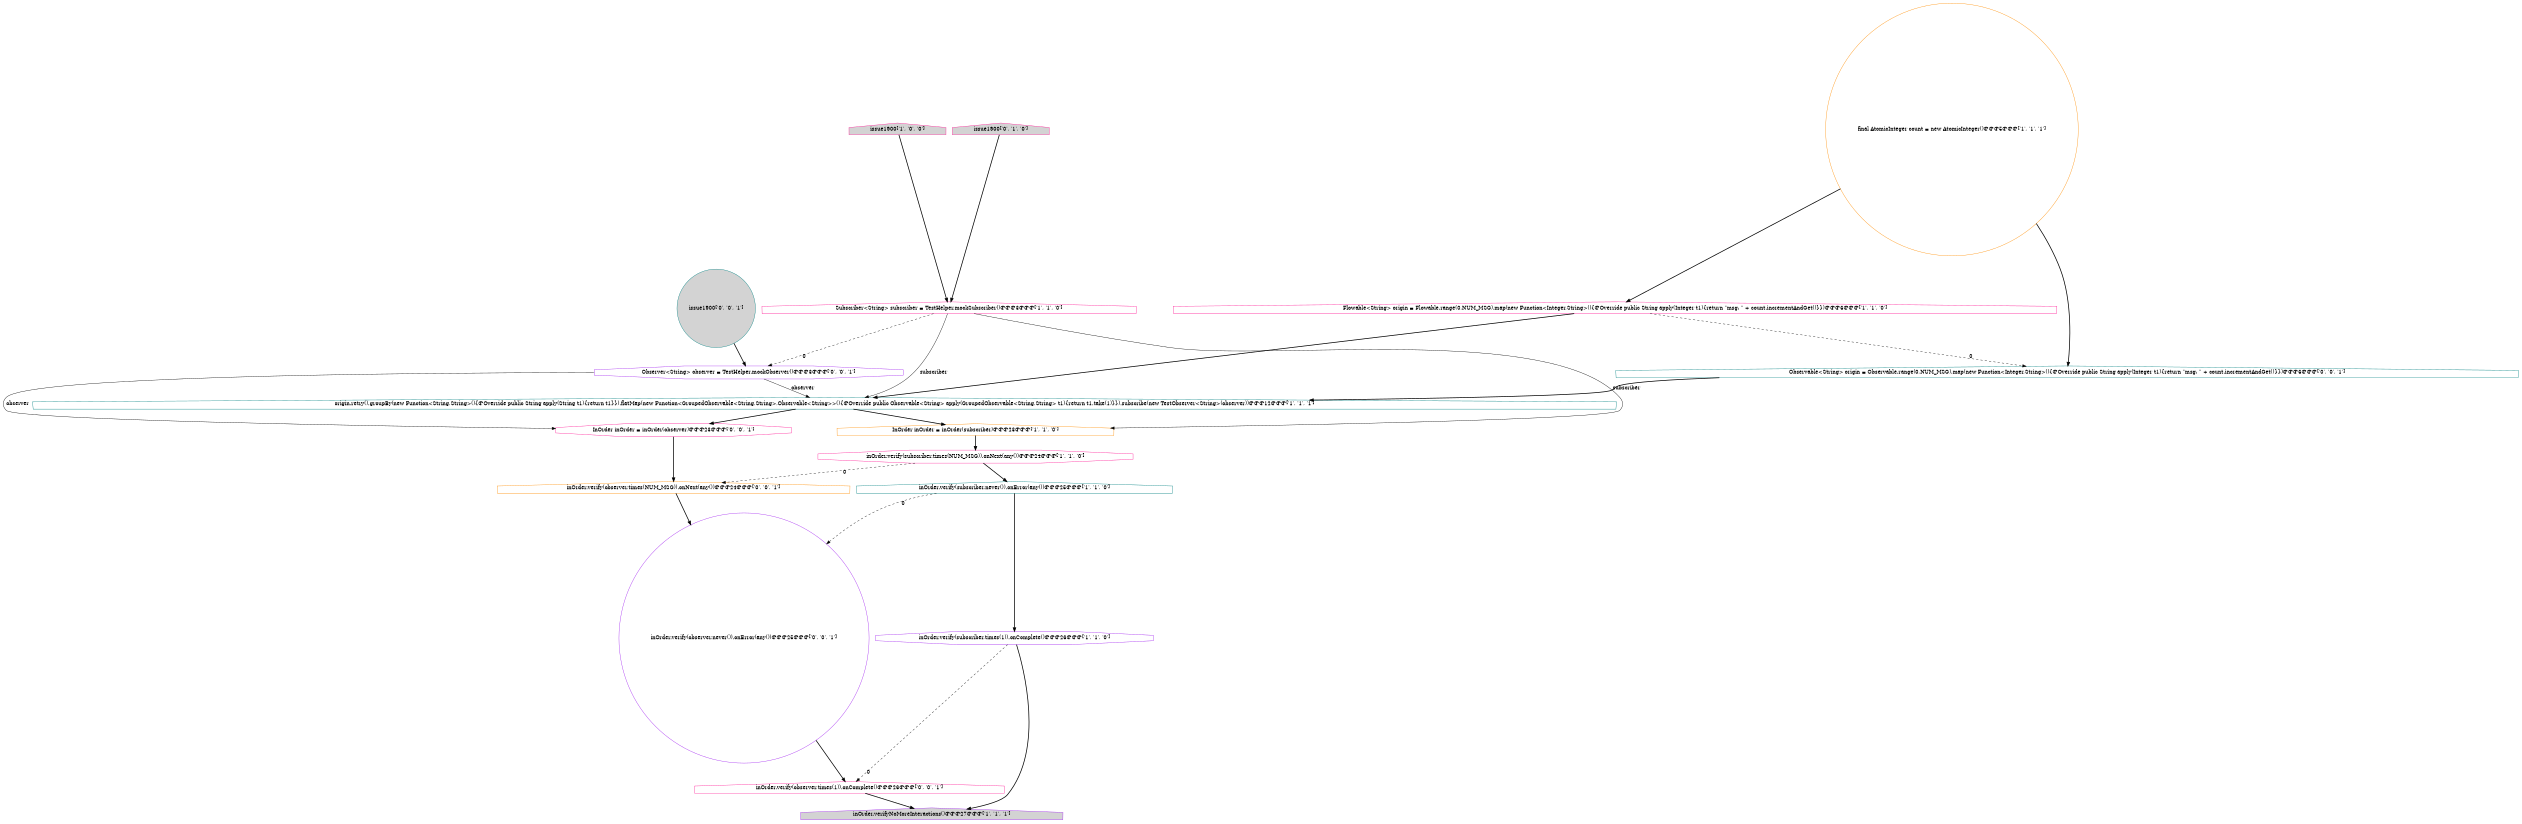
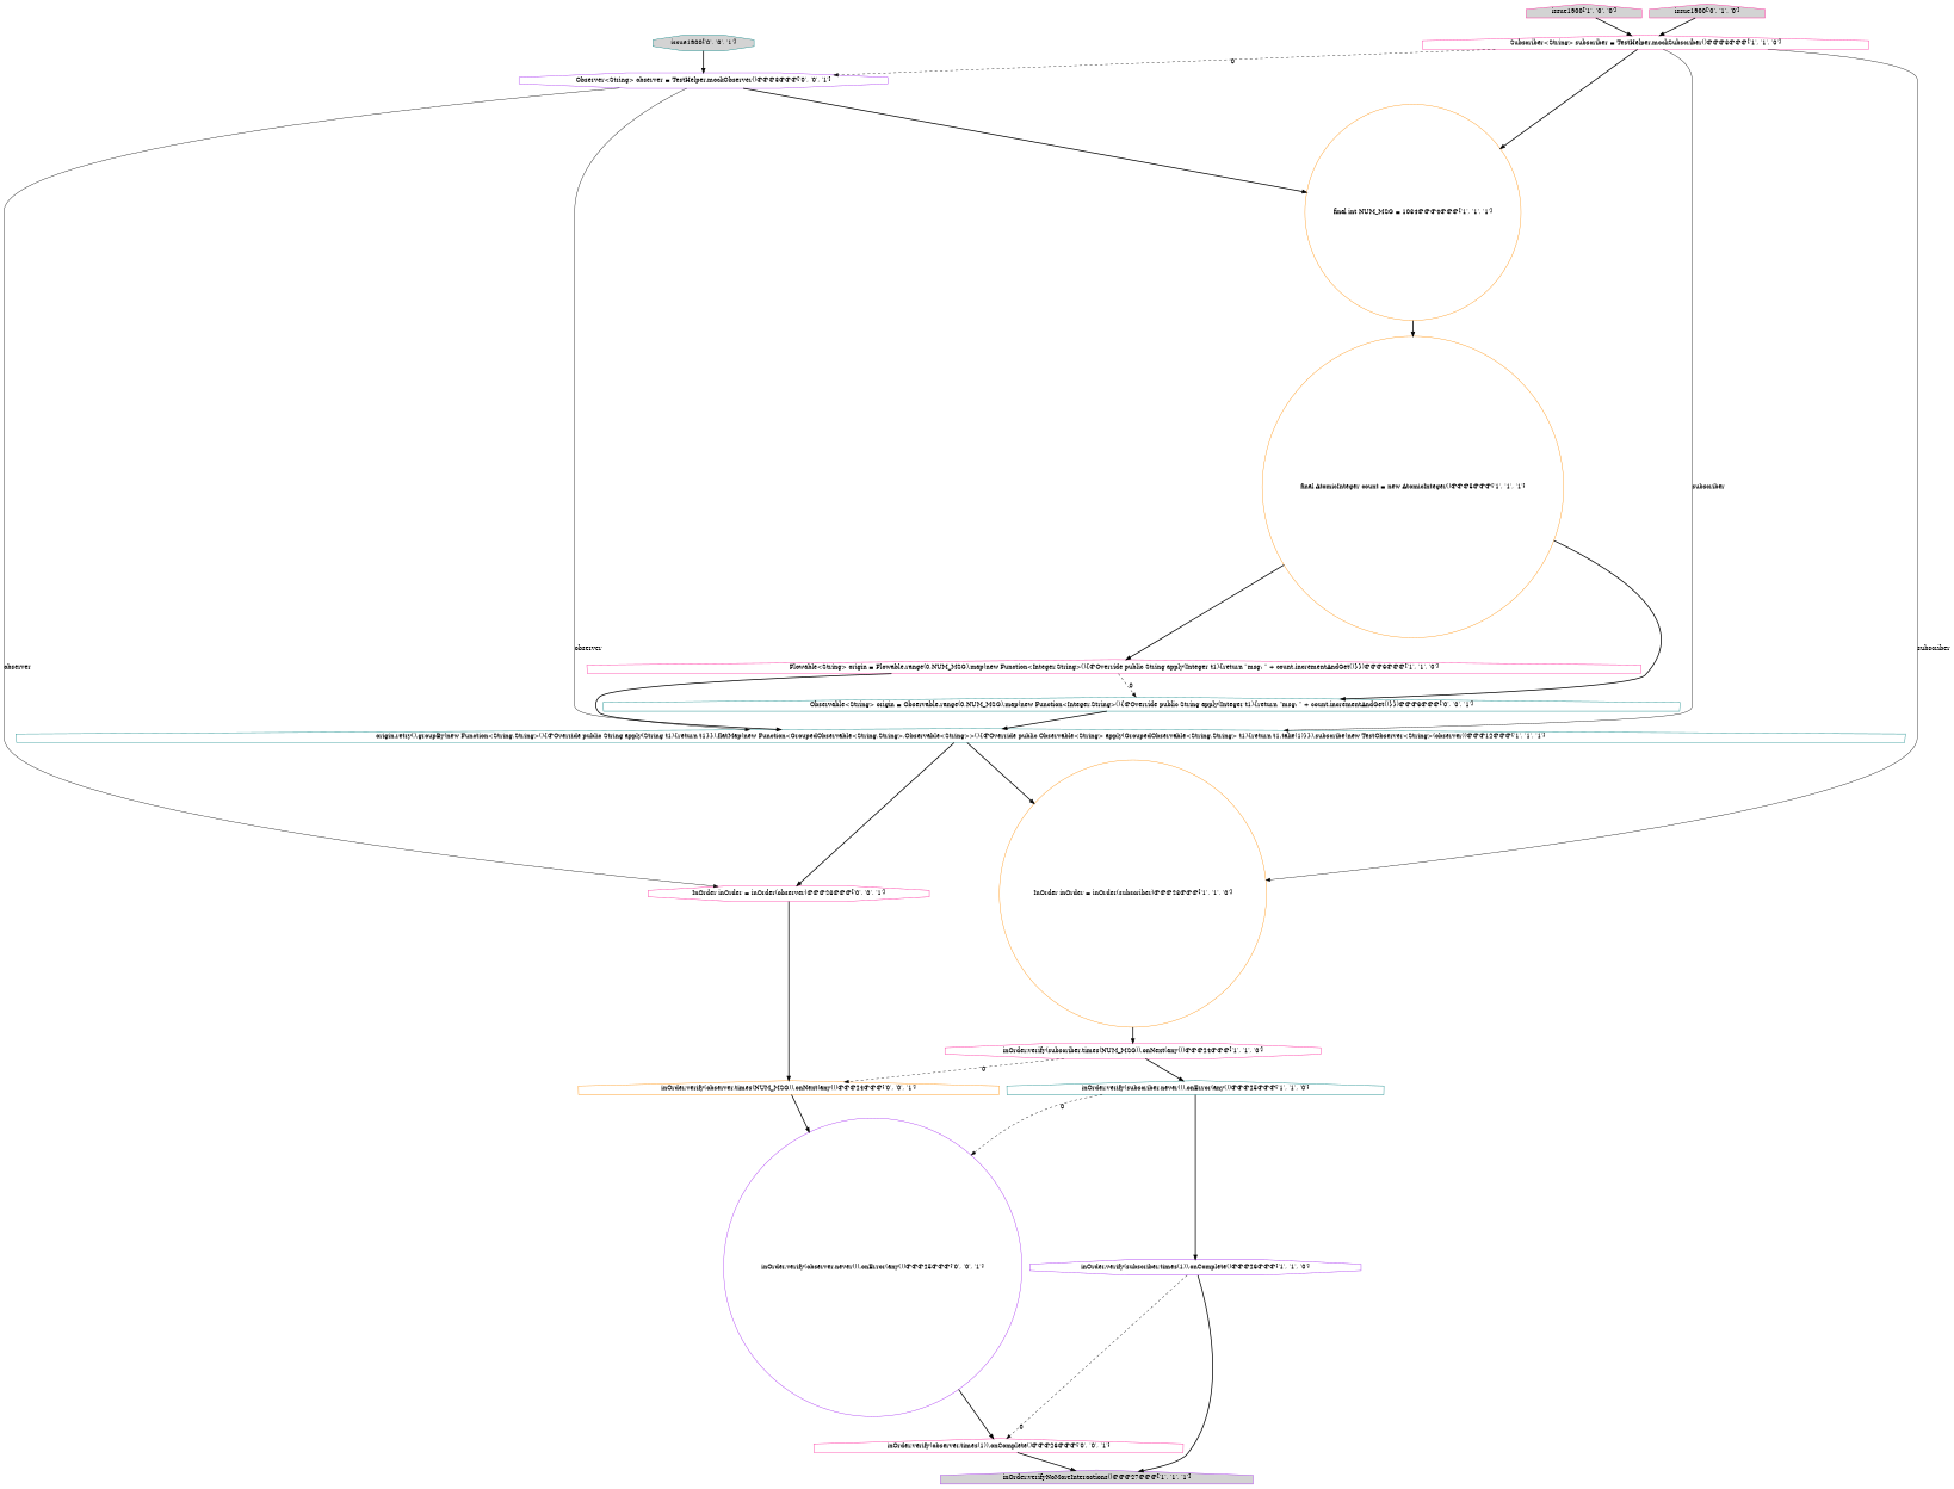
  digraph {
    node [color=deeppink fillcolor=white shape=house style=filled]
    edge [style=bold]
    n1 [color=darkorange label="final AtomicInteger count = new AtomicInteger()@@@5@@@['1', '1', '1']" shape=circle]
    n2 [color=teal label="Observable<String> origin = Observable.range(0,NUM_MSG).map(new Function<Integer,String>(){@Override public String apply(Integer t1){return \"msg: \" + count.incrementAndGet()}})@@@6@@@['0', '0', '1']"]
    n3 [label="Flowable<String> origin = Flowable.range(0,NUM_MSG).map(new Function<Integer,String>(){@Override public String apply(Integer t1){return \"msg: \" + count.incrementAndGet()}})@@@6@@@['1', '1', '0']"]
    n4 [color=teal label="origin.retry().groupBy(new Function<String,String>(){@Override public String apply(String t1){return t1}}).flatMap(new Function<GroupedObservable<String,String>,Observable<String>>(){@Override public Observable<String> apply(GroupedObservable<String,String> t1){return t1.take(1)}}).subscribe(new TestObserver<String>(observer))@@@12@@@['1', '1', '1']"]
    n5 [label="InOrder inOrder = inOrder(observer)@@@23@@@['0', '0', '1']" shape=octagon]
    n6 [color=darkorange label="inOrder.verify(observer,times(NUM_MSG)).onNext(any())@@@24@@@['0', '0', '1']"]
    n7 [color=purple label="inOrder.verify(observer,never()).onError(any())@@@25@@@['0', '0', '1']" shape=circle]
-   n8 [color=darkorange label="InOrder inOrder = inOrder(subscriber)@@@23@@@['1', '1', '0']"]
+   n8 [color=darkorange label="InOrder inOrder = inOrder(subscriber)@@@23@@@['1', '1', '0']" shape=circle]
    n9 [label="inOrder.verify(subscriber,times(NUM_MSG)).onNext(any())@@@24@@@['1', '1', '0']" shape=octagon]
    n10 [color=purple fillcolor=lightgray label="inOrder.verifyNoMoreInteractions()@@@27@@@['1', '1', '1']"]
-   n11 [color=teal fillcolor=lightgray label="issue1900['0', '0', '1']" shape=circle]
+   n11 [color=teal fillcolor=lightgray label="issue1900['0', '0', '1']" shape=octagon]
    n12 [color=purple label="Observer<String> observer = TestHelper.mockObserver()@@@3@@@['0', '0', '1']" shape=octagon]
+   n13 [color=darkorange label="final int NUM_MSG = 1034@@@4@@@['1', '1', '1']" shape=circle]
    n14 [color=teal label="inOrder.verify(subscriber,never()).onError(any())@@@25@@@['1', '1', '0']"]
    n15 [color=purple label="inOrder.verify(subscriber,times(1)).onComplete()@@@26@@@['1', '1', '0']" shape=octagon]
    n16 [label="inOrder.verify(observer,times(1)).onComplete()@@@26@@@['0', '0', '1']"]
    n17 [fillcolor=lightgray label="issue1900['1', '0', '0']"]
    n18 [label="Subscriber<String> subscriber = TestHelper.mockSubscriber()@@@3@@@['1', '1', '0']"]
    n19 [fillcolor=lightgray label="issue1900['0', '1', '0']"]
    n1 -> n2
    n1 -> n3
    n2 -> n4
    n3 -> n2 [label=0 style=dashed]
    n3 -> n4
    n4 -> n5
    n4 -> n8
    n5 -> n6
    n6 -> n7
    n7 -> n16
    n8 -> n9
    n9 -> n6 [label=0 style=dashed]
    n9 -> n14
    n11 -> n12
    n12 -> n4 [label=observer style=solid]
    n12 -> n5 [label=observer style=solid]
+   n12 -> n13
+   n13 -> n1
    n14 -> n7 [label=0 style=dashed]
    n14 -> n15
    n15 -> n10
    n15 -> n16 [label=0 style=dashed]
    n16 -> n10
    n17 -> n18
    n18 -> n4 [label=subscriber style=solid]
    n18 -> n8 [label=subscriber style=solid]
    n18 -> n12 [label=0 style=dashed]
+   n18 -> n13
    n19 -> n18
  }
